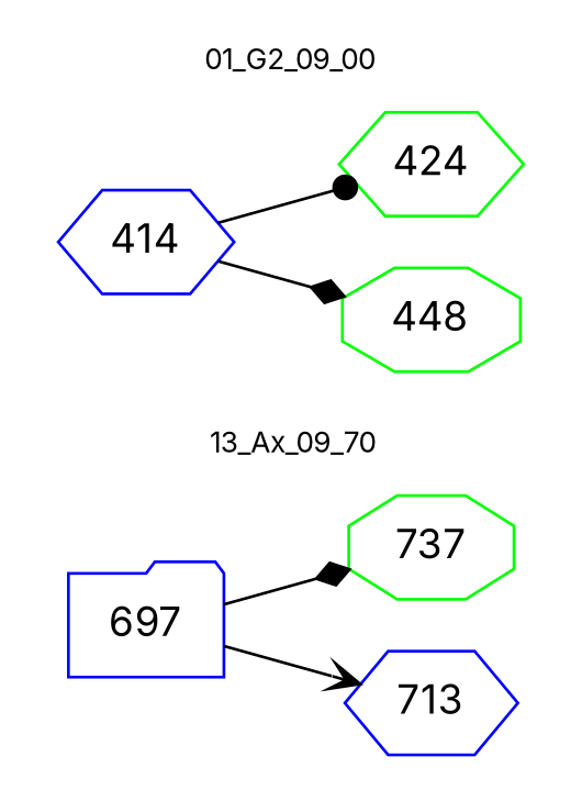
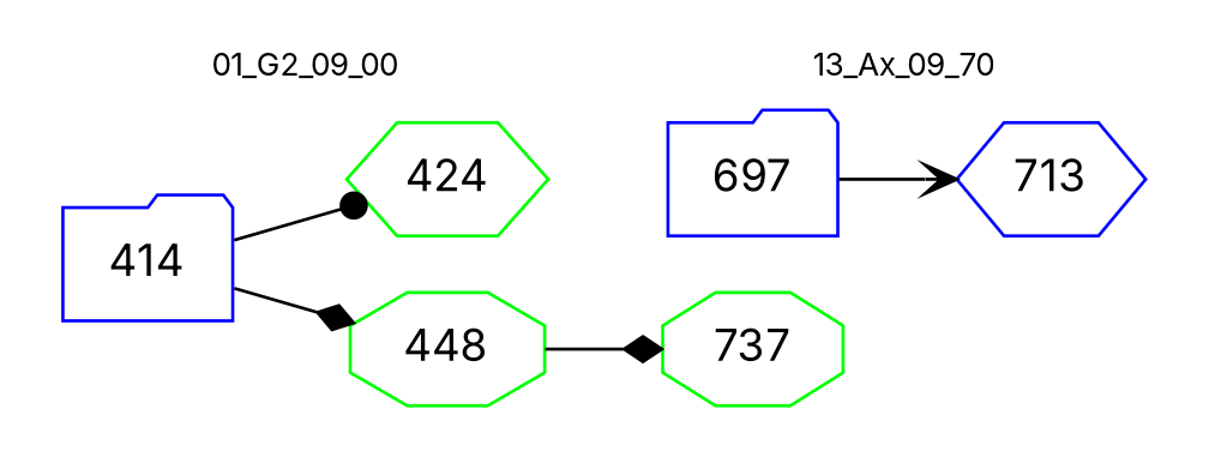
  digraph {
    fontname=Inter
    rankdir=LR
    node [color=blue fontname=Inter shape=folder]
    edge [arrowhead=diamond color=black fontname=Inter]
    n1 [label=697]
    n2 [label=713 shape=hexagon]
    n3 [color=green label=737 shape=octagon]
-   n4 [label=414 shape=hexagon]
+   n4 [label=414]
    n5 [color=green label=448 shape=octagon]
    n6 [color=green label=424 shape=hexagon]
    subgraph cluster_1 {
      color=white
      fontsize=10
      label="13_Ax_09_70"
      n1
      n2
      n3
    }
    subgraph cluster_2 {
      color=white
      fontsize=10
      label="01_G2_09_00"
      n4
      n5
      n6
    }
    n1 -> n2 [arrowhead=vee]
-   n1 -> n3
+   n5 -> n3
    n4 -> n5
    n4 -> n6 [arrowhead=dot]
  }
